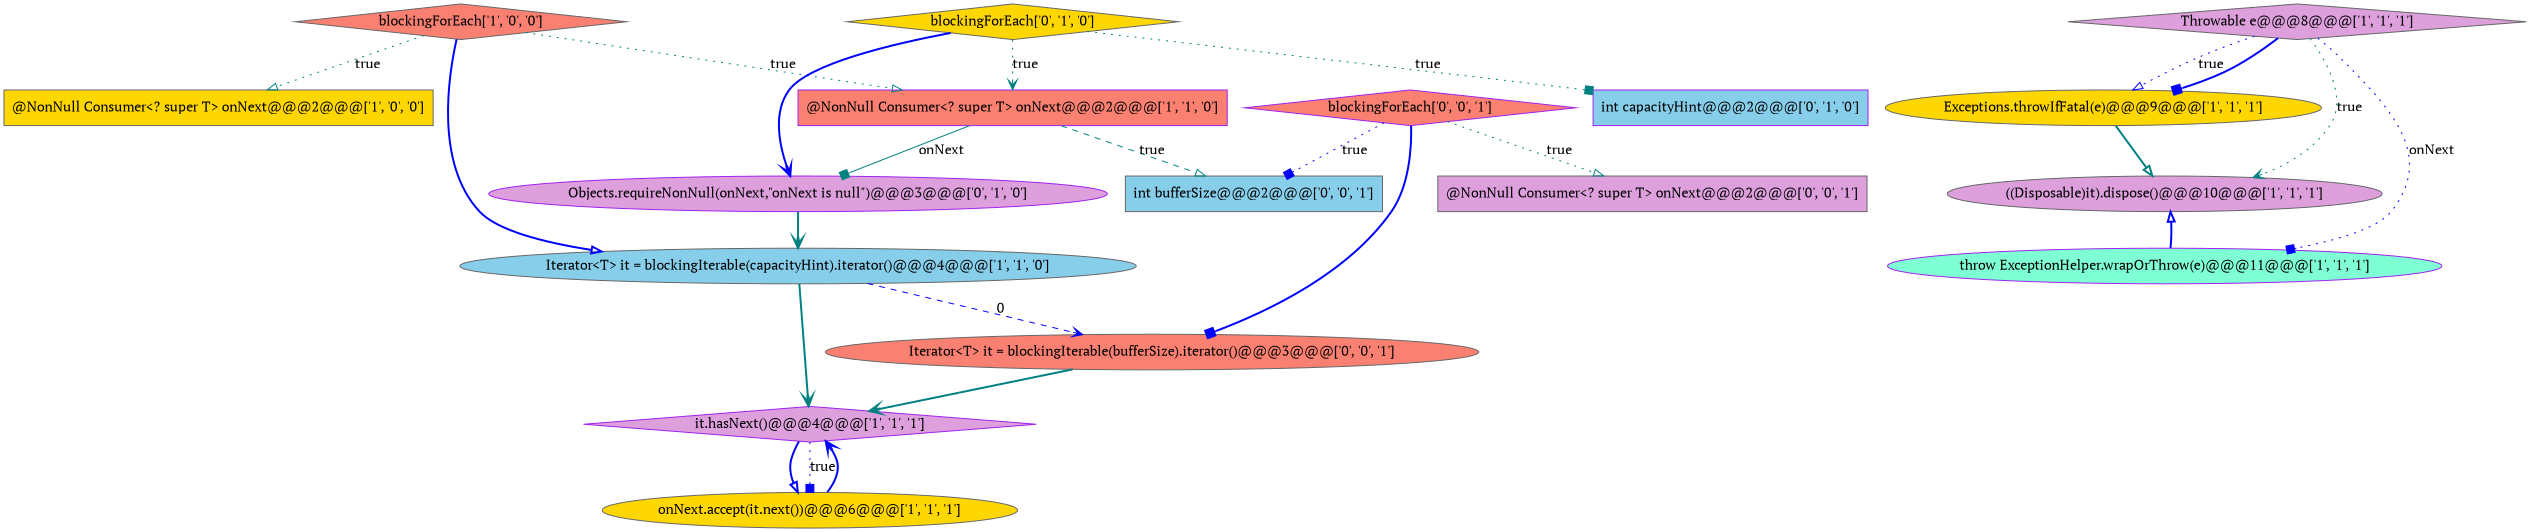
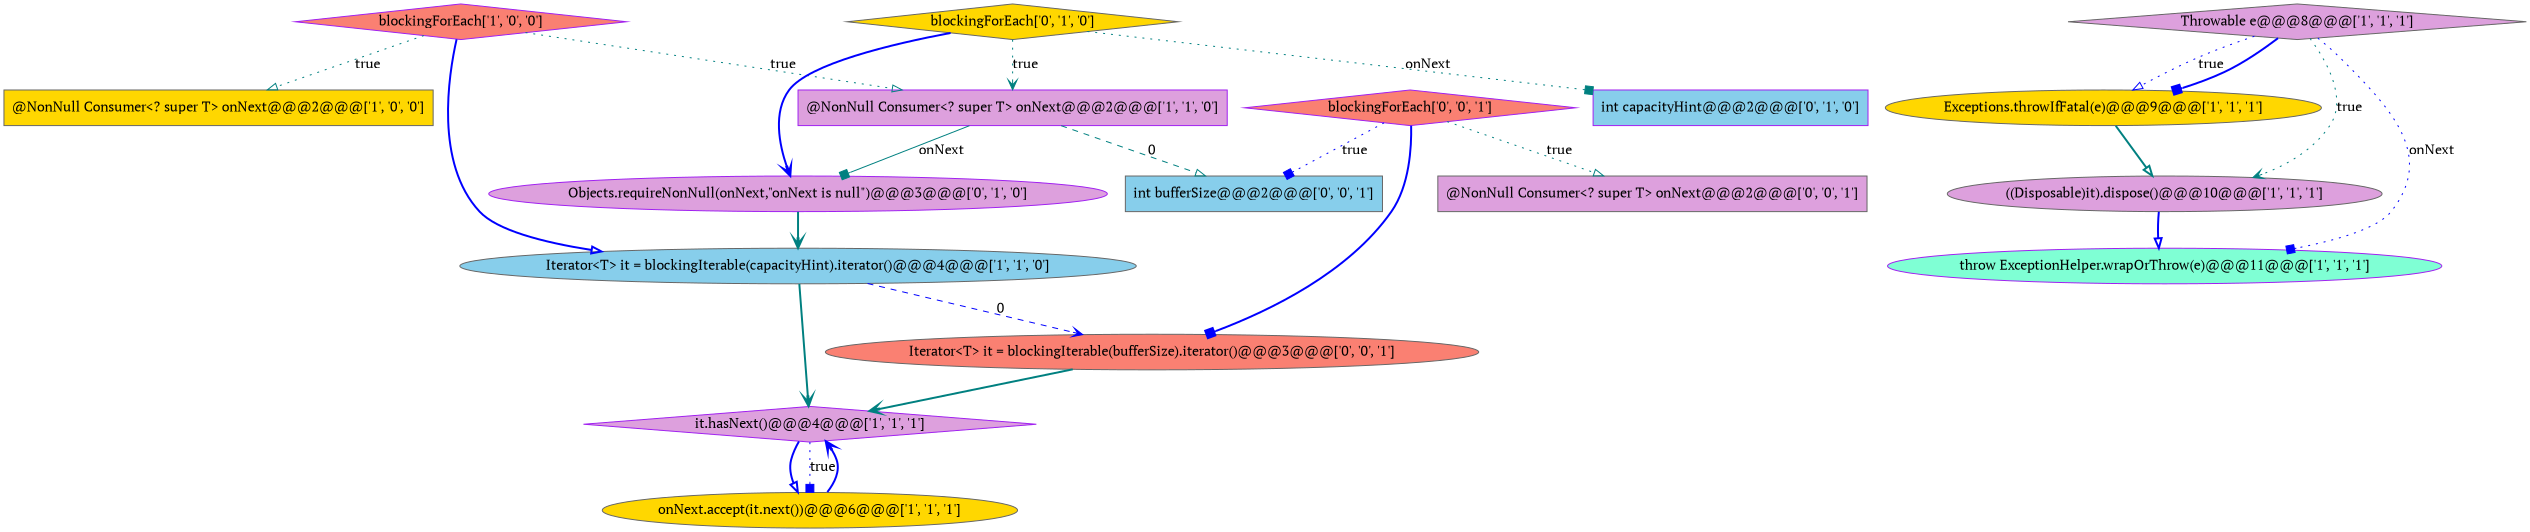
  digraph {
    fontname="PT Serif"
    node [color=gray40 fillcolor=plum fontname="PT Serif" shape=ellipse style=filled]
    edge [arrowhead=onormal color=teal fontname="PT Serif" style=bold]
-   n1 [fillcolor=salmon label="blockingForEach['1', '0', '0']" shape=diamond]
-   n2 [color=purple fillcolor=salmon label="@NonNull Consumer<? super T> onNext@@@2@@@['1', '1', '0']" shape=box]
+   n1 [color=purple fillcolor=salmon label="blockingForEach['1', '0', '0']" shape=diamond]
+   n2 [color=purple label="@NonNull Consumer<? super T> onNext@@@2@@@['1', '1', '0']" shape=box]
    n3 [fillcolor=skyblue label="Iterator<T> it = blockingIterable(capacityHint).iterator()@@@4@@@['1', '1', '0']"]
    n4 [fillcolor=gold label="@NonNull Consumer<? super T> onNext@@@2@@@['1', '0', '0']" shape=box]
    n5 [color=purple label="Objects.requireNonNull(onNext,\"onNext is null\")@@@3@@@['0', '1', '0']"]
    n6 [fillcolor=skyblue label="int bufferSize@@@2@@@['0', '0', '1']" shape=box]
    n7 [color=purple label="it.hasNext()@@@4@@@['1', '1', '1']" shape=diamond]
    n8 [fillcolor=salmon label="Iterator<T> it = blockingIterable(bufferSize).iterator()@@@3@@@['0', '0', '1']"]
    n9 [label="@NonNull Consumer<? super T> onNext@@@2@@@['0', '0', '1']" shape=box]
    n10 [label="Throwable e@@@8@@@['1', '1', '1']" shape=diamond]
    n11 [fillcolor=gold label="Exceptions.throwIfFatal(e)@@@9@@@['1', '1', '1']"]
    n12 [label="((Disposable)it).dispose()@@@10@@@['1', '1', '1']"]
    n13 [color=purple fillcolor=aquamarine label="throw ExceptionHelper.wrapOrThrow(e)@@@11@@@['1', '1', '1']"]
    n14 [fillcolor=gold label="onNext.accept(it.next())@@@6@@@['1', '1', '1']"]
    n15 [color=purple fillcolor=skyblue label="int capacityHint@@@2@@@['0', '1', '0']" shape=box]
    n16 [color=purple fillcolor=salmon label="blockingForEach['0', '0', '1']" shape=diamond]
    n17 [fillcolor=gold label="blockingForEach['0', '1', '0']" shape=diamond]
    n1 -> n2 [label=true style=dotted]
    n1 -> n3 [color=blue]
    n1 -> n4 [label=true style=dotted]
    n2 -> n5 [arrowhead=box label=onNext style=solid]
-   n2 -> n6 [label=true style=dashed]
+   n2 -> n6 [label=0 style=dashed]
    n3 -> n7 [arrowhead=vee]
    n3 -> n8 [arrowhead=vee color=blue label=0 style=dashed]
    n5 -> n3 [arrowhead=vee]
    n7 -> n14 [color=blue]
    n7 -> n14 [arrowhead=box color=blue label=true style=dotted]
    n8 -> n7 [arrowhead=vee]
    n10 -> n11 [color=blue label=true style=dotted]
    n10 -> n11 [arrowhead=box color=blue]
    n10 -> n12 [arrowhead=vee label=true style=dotted]
    n10 -> n13 [arrowhead=box color=blue label=onNext style=dotted]
    n11 -> n12
-   n13 -> n12 [color=blue]
+   n12 -> n13 [color=blue]
    n14 -> n7 [arrowhead=vee color=blue]
    n16 -> n6 [arrowhead=box color=blue label=true style=dotted]
    n16 -> n8 [arrowhead=box color=blue]
    n16 -> n9 [label=true style=dotted]
    n17 -> n2 [arrowhead=vee label=true style=dotted]
    n17 -> n5 [arrowhead=vee color=blue]
-   n17 -> n15 [arrowhead=box label=true style=dotted]
+   n17 -> n15 [arrowhead=box label=onNext style=dotted]
  }
